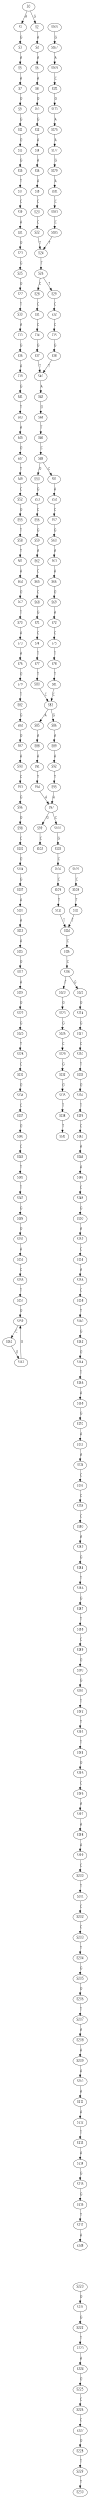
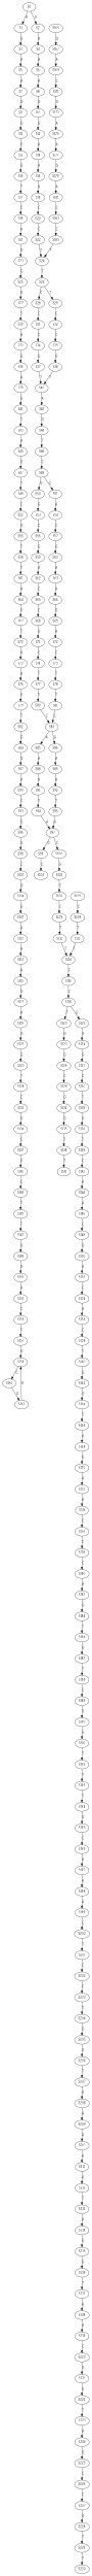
  strict digraph {
    fontname="Comic Neue"
    node [fontname="Comic Neue"]
    edge [fontname="Comic Neue"]
    S0
    S1
    S2
    S3
    S4
    S5
    S6
    S7
    S8
    S9
    S10
    S11
    S12
    S13
    S14
    S15
    S16
    S17
    S18
    S19
    S20
    S21
    S22
    S23
    S24
    S25
    S26
    S27
    S28
    S29
    S30
    S31
    S32
    S33
    S34
    S35
    S36
    S37
    S38
    S39
    S40
    S41
    S42
    S43
    S44
    S45
    S46
    S47
    S48
    S49
    S50
    S51
    S52
    S53
    S54
    S55
    S56
    S57
    S58
    S59
    S60
    S61
    S62
    S63
    S64
    S65
    S66
    S67
    S68
    S69
    S70
    S71
    S72
    S73
    S74
    S75
    S76
    S77
    S78
    S79
    S80
    S81
    S82
    S83
    S84
    S85
    S86
    S87
    S88
    S89
    S90
    S91
    S92
    S93
    S94
    S95
    S96
    S97
    S98
    S99
    S100
    S101
    S102
    S103
    S104
    S106
    S107
    S105
    S108
    S109
    S110
    S111
    S112
    S113
    S114
    S115
    S116
    S117
    S118
    S119
    S120
    S121
    S122
    S123
    S124
    S125
    S126
    S127
    S128
    S129
    S130
    S131
    S132
    S133
    S134
    S135
    S136
    S137
    S138
    S139
    S140
    S141
    S142
    S143
    S144
    S145
    S146
    S147
    S148
    S149
    S150
    S151
    S152
    S153
    S154
    S155
    S156
    S157
    S158
    S159
    S160
    S161
    S162
    S163
    S164
    S166
    S165
    S167
    S168
    S169
    S170
    S171
    S172
    S173
    S174
    S175
    S176
    S177
    S178
    S179
    S180
    S181
    S182
    S183
    S184
    S185
    S186
    S187
    S188
    S189
    S190
    S191
    S192
    S193
    S194
    S195
    S196
    S197
    S198
    S199
    S200
    S201
    S202
    S203
    S204
    S205
    S206
    S207
    S208
    S209
    S210
    S211
    S212
    S213
    S214
    S215
    S216
    S217
    n219 [label=S248]
+   S219
    S220
    S221
    S222
    S223
    S224
    S225
    S226
    S227
    S228
    S229
    S230
    S0 -> S1 [label=A]
    S0 -> S2 [label=G]
    S1 -> S3 [label=G]
    S2 -> S4 [label=A]
    S3 -> S5 [label=A]
    S4 -> S6 [label=A]
    S5 -> S7 [label=A]
    S6 -> S8 [label=A]
    S7 -> S9 [label=G]
    S8 -> S10 [label=G]
    S9 -> S11 [label=G]
    S10 -> S12 [label=G]
    S11 -> S13 [label=G]
    S12 -> S14 [label=A]
    S13 -> S15 [label=G]
    S14 -> S16 [label=A]
    S15 -> S17 [label=T]
    S16 -> S18 [label=A]
    S17 -> S19 [label=C]
    S18 -> S20 [label=C]
    S19 -> S21 [label=A]
    S20 -> S22 [label=C]
    S21 -> S23 [label=G]
    S22 -> S24 [label=T]
    S23 -> S25 [label=G]
    S24 -> S26 [label=T]
    S25 -> S27 [label=G]
    S26 -> S28 [label=C]
    S26 -> S29 [label=T]
    S27 -> S30 [label=T]
    S28 -> S31 [label=C]
    S29 -> S32 [label=C]
    S30 -> S33 [label=A]
    S31 -> S34 [label=C]
    S32 -> S35 [label=C]
    S33 -> S36 [label=G]
    S34 -> S37 [label=G]
    S35 -> S38 [label=G]
    S36 -> S39 [label=A]
    S37 -> S40 [label=T]
    S38 -> S40 [label=T]
    S39 -> S41 [label=G]
    S40 -> S42 [label=A]
    S41 -> S43 [label=T]
    S42 -> S44 [label=G]
    S43 -> S45 [label=A]
    S44 -> S46 [label=T]
    S45 -> S47 [label=G]
    S46 -> S48 [label=C]
    S47 -> S49 [label=T]
    S48 -> S50 [label=G]
    S48 -> S51 [label=C]
    S49 -> S52 [label=C]
    S50 -> S53 [label=G]
    S51 -> S54 [label=A]
    S52 -> S55 [label=G]
    S53 -> S56 [label=C]
    S54 -> S57 [label=C]
    S55 -> S58 [label=T]
    S56 -> S59 [label=G]
    S57 -> S60 [label=G]
    S58 -> S61 [label=T]
    S59 -> S62 [label=A]
    S60 -> S63 [label=A]
    S61 -> S64 [label=A]
    S62 -> S65 [label=C]
    S63 -> S66 [label=A]
    S64 -> S67 [label=G]
    S65 -> S68 [label=C]
    S66 -> S69 [label=G]
    S67 -> S70 [label=T]
    S68 -> S71 [label=G]
    S69 -> S72 [label=A]
    S70 -> S73 [label=A]
    S71 -> S74 [label=C]
    S72 -> S75 [label=C]
    S73 -> S76 [label=A]
    S74 -> S77 [label=T]
    S75 -> S78 [label=T]
    S76 -> S79 [label=G]
    S77 -> S80 [label=T]
    S78 -> S81 [label=T]
    S79 -> S82 [label=T]
    S80 -> S83 [label=C]
    S81 -> S83 [label=C]
    S82 -> S84 [label=G]
    S83 -> S85 [label=A]
    S83 -> S86 [label=G]
    S84 -> S87 [label=G]
    S85 -> S88 [label=A]
    S86 -> S89 [label=A]
    S87 -> S90 [label=A]
    S88 -> S91 [label=A]
    S89 -> S92 [label=A]
    S90 -> S93 [label=C]
    S91 -> S94 [label=T]
    S92 -> S95 [label=T]
    S93 -> S96 [label=G]
    S94 -> S97 [label=A]
    S95 -> S97 [label=A]
    S96 -> S98 [label=G]
    S97 -> S99 [label=G]
    S97 -> S100 [label=C]
    S98 -> S101 [label=C]
    S99 -> S102 [label=C]
    S100 -> S103 [label=G]
    S101 -> S104 [label=G]
    S103 -> S106 [label=C]
    S104 -> S107 [label=G]
    S106 -> S109 [label=C]
    S107 -> S110 [label=A]
    S105 -> S108 [label=C]
    S108 -> S111 [label=T]
    S109 -> S112 [label=T]
    S110 -> S113 [label=A]
    S111 -> S114 [label=T]
    S112 -> S114 [label=T]
    S113 -> S115 [label=A]
    S114 -> S116 [label=C]
    S115 -> S117 [label=G]
    S116 -> S118 [label=C]
    S117 -> S119 [label=A]
    S118 -> S120 [label=T]
    S118 -> S121 [label=G]
    S119 -> S122 [label=G]
    S120 -> S123 [label=G]
    S121 -> S124 [label=G]
    S122 -> S125 [label=G]
    S123 -> S126 [label=G]
    S124 -> S127 [label=G]
    S125 -> S128 [label=T]
    S126 -> S129 [label=C]
    S127 -> S130 [label=C]
    S128 -> S131 [label=C]
    S129 -> S132 [label=G]
    S130 -> S133 [label=T]
    S131 -> S134 [label=G]
    S132 -> S135 [label=G]
    S133 -> S136 [label=G]
    S134 -> S137 [label=C]
    S135 -> S138 [label=T]
    S136 -> S139 [label=T]
    S137 -> S140 [label=G]
    S138 -> S141 [label=T]
    S139 -> S142 [label=C]
    S140 -> S143 [label=C]
    S142 -> S144 [label=A]
    S143 -> S145 [label=T]
    S144 -> S146 [label=A]
    S145 -> S147 [label=T]
    S146 -> S148 [label=C]
    S147 -> S149 [label=G]
    S148 -> S150 [label=G]
    S149 -> S151 [label=G]
    S150 -> S152 [label=A]
    S151 -> S153 [label=A]
    S152 -> S154 [label=C]
    S153 -> S155 [label=C]
    S154 -> S156 [label=A]
    S155 -> S157 [label=T]
    S156 -> S158 [label=C]
    S157 -> S159 [label=G]
    S158 -> S160 [label=T]
    S159 -> S161 [label=C]
    S160 -> S162 [label=G]
    S161 -> S163 [label=G]
    S162 -> S164 [label=G]
    S163 -> S159 [label=G]
    S164 -> S166 [label=T]
    S166 -> S168 [label=A]
    S165 -> S167 [label=G]
    S167 -> S169 [label=A]
    S168 -> S170 [label=G]
    S169 -> S171 [label=C]
    S170 -> S172 [label=A]
    S171 -> S173 [label=G]
    S172 -> S174 [label=A]
    S173 -> S175 [label=A]
    S174 -> S176 [label=C]
    S175 -> S177 [label=A]
    S176 -> S178 [label=C]
    S177 -> S179 [label=G]
    S178 -> S180 [label=C]
    S179 -> S181 [label=A]
    S180 -> S182 [label=A]
    S181 -> S183 [label=C]
    S182 -> S184 [label=G]
    S183 -> S185 [label=C]
    S184 -> S186 [label=T]
    S185 -> S24 [label=T]
    S186 -> S187 [label=G]
    S187 -> S188 [label=T]
    S188 -> S189 [label=C]
    S189 -> S190 [label=G]
    S190 -> S191 [label=G]
    S191 -> S192 [label=T]
    S192 -> S193 [label=T]
    S193 -> S194 [label=T]
    S194 -> S195 [label=G]
    S195 -> S196 [label=C]
    S196 -> S197 [label=A]
    S197 -> S198 [label=A]
    S198 -> S199 [label=A]
    S199 -> S200 [label=C]
    S200 -> S201 [label=T]
    S201 -> S202 [label=C]
    S202 -> S203 [label=C]
    S203 -> S204 [label=T]
    S204 -> S205 [label=G]
    S205 -> S206 [label=G]
    S206 -> S207 [label=T]
    S207 -> S208 [label=A]
    S208 -> S209 [label=A]
    S209 -> S210 [label=A]
    S210 -> S211 [label=A]
    S211 -> S212 [label=A]
    S212 -> S213 [label=T]
    S213 -> S214 [label=A]
    S214 -> S215 [label=G]
    S215 -> S216 [label=G]
    S216 -> S217 [label=T]
    S217 -> n219 [label=A]
+   n219 -> S219 [label=A]
+   S219 -> S220 [label=C]
    S220 -> S221 [label=G]
    S221 -> S222 [label=G]
    S222 -> S223 [label=T]
    S223 -> S224 [label=A]
    S224 -> S225 [label=G]
    S225 -> S226 [label=C]
    S226 -> S227 [label=C]
    S227 -> S228 [label=G]
    S228 -> S229 [label=T]
    S229 -> S230 [label=T]
  }
